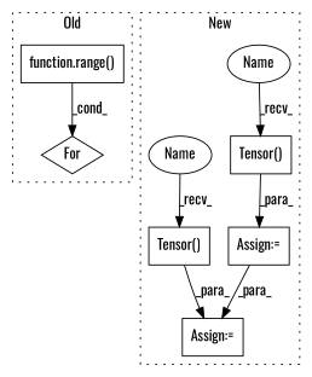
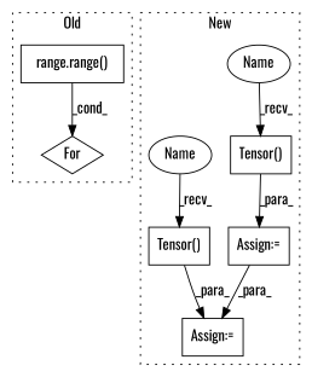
  digraph {
    fontname=Oswald
    node [a=75 l="13,1" shape=box fontname=Oswald]
    edge [fontname=Oswald]
-   n1 [l="6,1" label="function.range()" s="2093,2112"]
+   n1 [l="6,1" label="range.range()" s="2093,2112"]
    n2 [a=107 l="4,18" label=For s="2056,2118" shape=diamond]
    n3 [label="Tensor()" s="2584,2636"]
    n4 [a=68 l=3 label="Assign:=" s=2701]
    n5 [a=68 l=3 label="Assign:=" s=2581]
    n6 [label="Tensor()" s="2480,2495"]
    n7 [a=87 l=5 label=Name s=2584 shape=ellipse]
    n8 [a=87 l=5 label=Name s=2480 shape=ellipse]
    subgraph cluster_1 {
      label=Old
      style=dotted
      n1
      n2
    }
    subgraph cluster_2 {
      label=New
      style=dotted
      n3
      n4
      n5
      n6
      n7
      n8
    }
    n1 -> n2 [label=_cond_]
    n3 -> n5 [label=_para_]
    n5 -> n4 [label=_para_]
    n6 -> n4 [label=_para_]
    n7 -> n3 [label=_recv_]
    n8 -> n6 [label=_recv_]
  }
